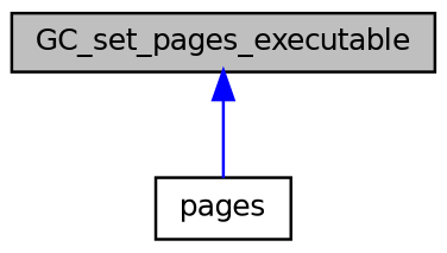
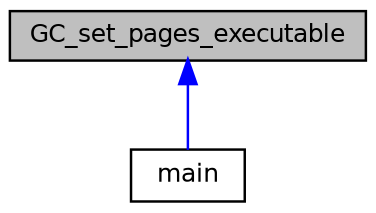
  digraph {
    rankdir=TB
    node [color=black fontname=Helvetica fontsize=10 shape=record style=filled]
    n1 [fillcolor=grey75 fontcolor=black height=0.2 label=GC_set_pages_executable width=0.4]
-   n2 [fillcolor=white height=0.2 label=pages width=0.4]
+   n2 [fillcolor=white height=0.2 label=main width=0.4]
    n1 -> n2 [color=blue dir=back fontname=Helvetica fontsize=10 labelfontname=Helvetica labelfontsize=10 style=solid]
  }
